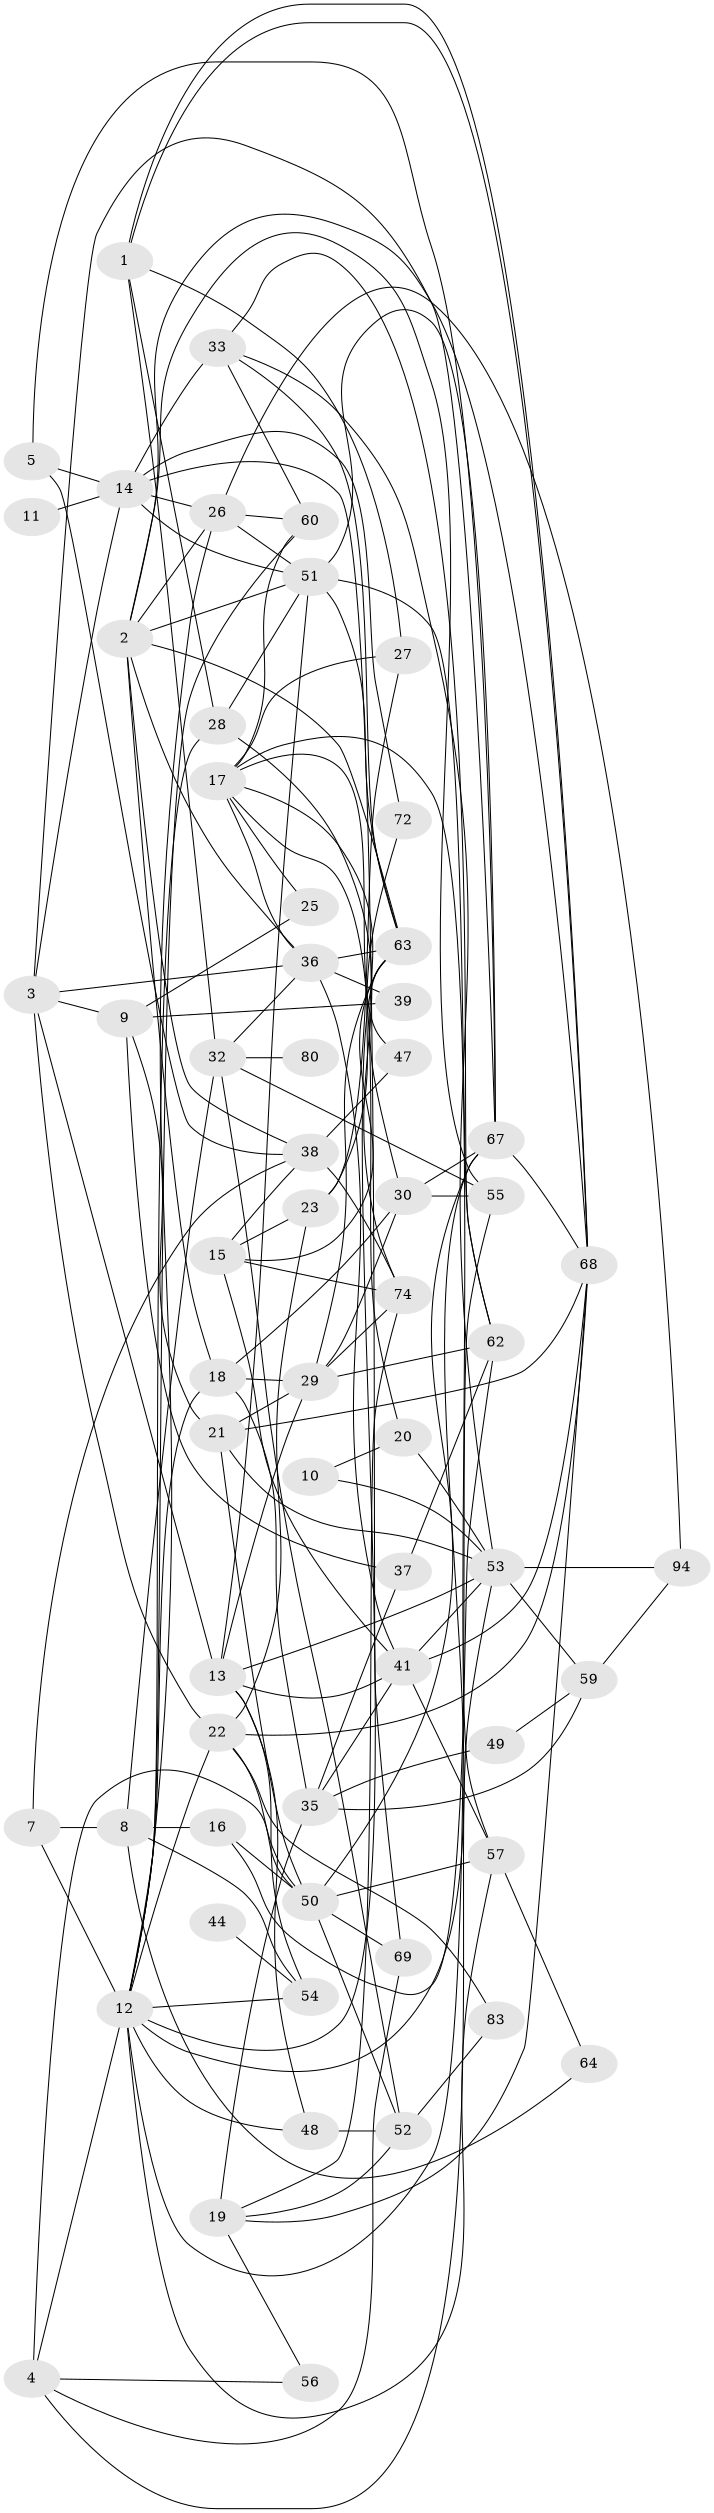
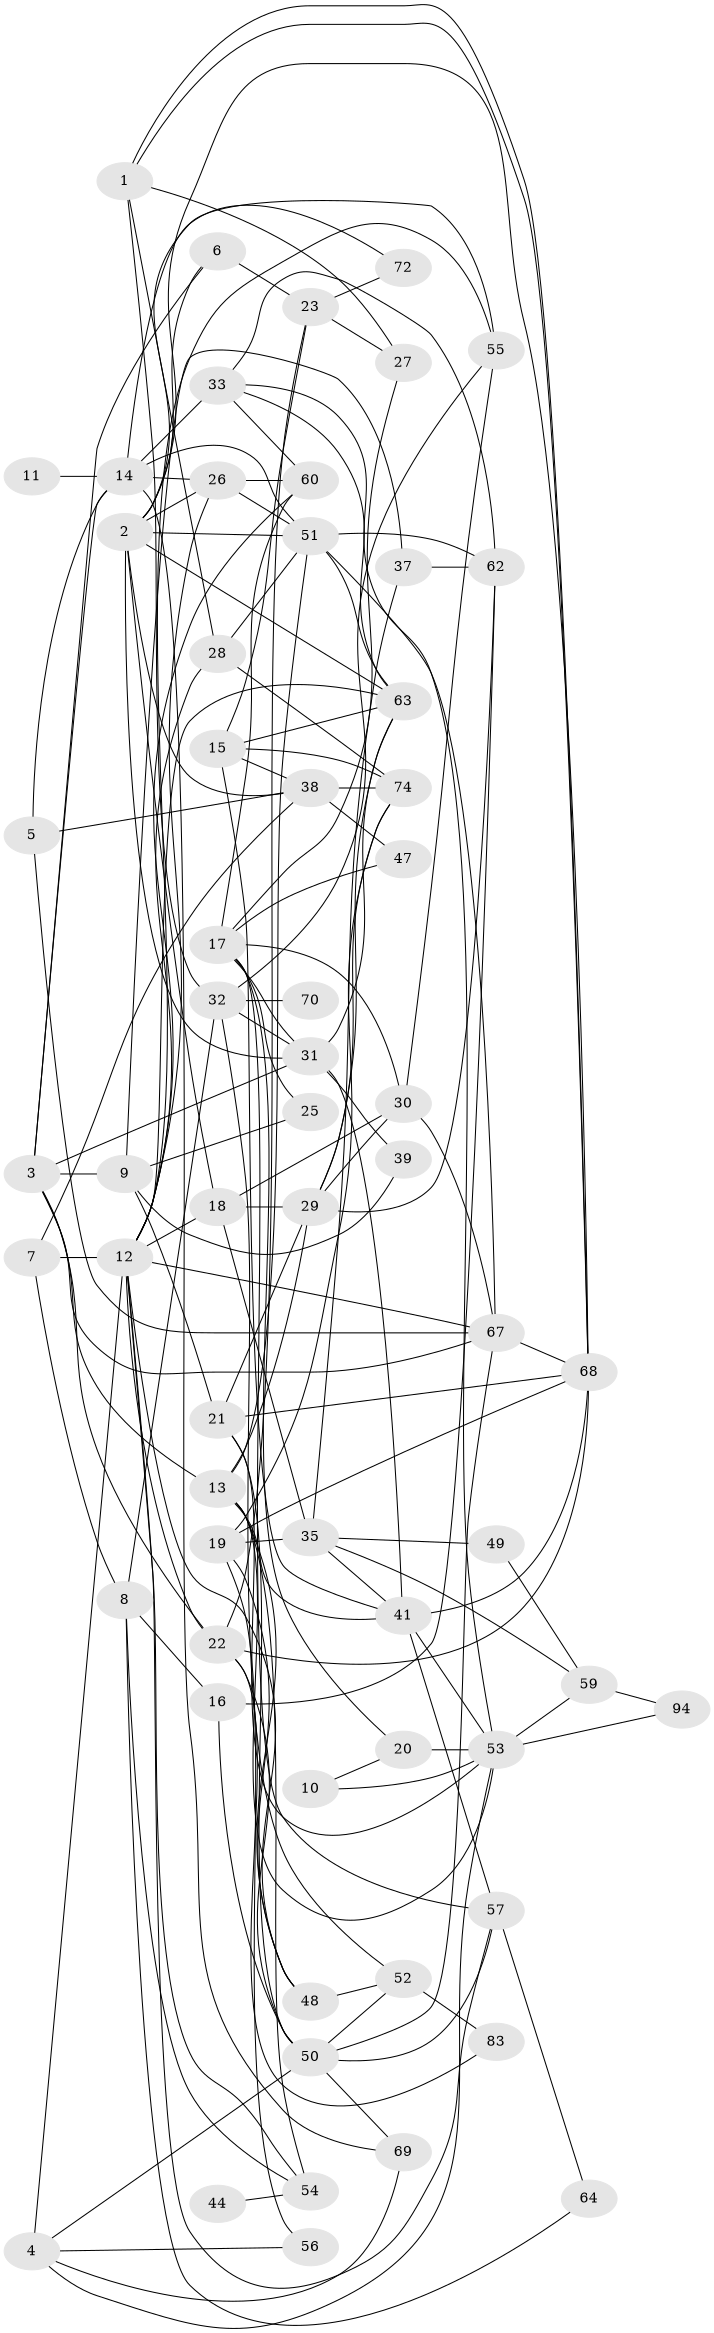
  graph {
    rankdir=LR
    node [color=gray90 style=filled]
    1 [super="+42"]
    27
    28
    32
    68 [super="+90"]
    51 [super="+71"]
    74 [super="+75"]
-   36 [super="+86"]
+   36 [super="+86" label=31]
    55 [super="+88"]
-   70 [label=80]
+   70
    52 [super="+58"]
    2 [super="+85"]
+   6
    18 [super="+87"]
    26
    38 [super="+91"]
    63 [super="+65"]
    23 [super="+73"]
    29
    30 [super="+45"]
    35 [super="+89"]
    60 [super="+76"]
    94
    39
    41 [super="+43"]
    47
    n27 [label=67 super="+67"]
    62 [super="+80"]
    3 [super="+82"]
    9 [super="+31"]
    13 [super="+46"]
    14 [super="+24"]
    22 [super="+84"]
    21
    25
    37
    53 [super="+77"]
    54
    48
    69
    33
    72
    50
    83
    4 [super="+78"]
    12 [super="+34"]
    56
    57 [super="+79"]
    59 [super="+81"]
    5
    8 [super="+40"]
    16
    64
    7
    10
    20
    11
    15 [super="+93"]
    17 [super="+92"]
    49
    19 [super="+66"]
    44
    1 -- 27
    1 -- 28
    1 -- 32
    1 -- 68
    1 -- 68
    28 -- 51
    28 -- 74
    32 -- 36
    32 -- 55
    32 -- 70
    32 -- 52
    51 -- 63
    51 -- n27
    51 -- 62
    36 -- 63
    36 -- 39
    36 -- 41
    52 -- 83
    2 -- 68
    2 -- 51
    2 -- 36
    2 -- 55
+   2 -- 6
    2 -- 18
    2 -- 26
    2 -- 38
    2 -- 63
+   6 -- 23
    18 -- 29
    18 -- 30
    18 -- 35
    26 -- 51
    26 -- 60
-   26 -- 94
    38 -- 74
    38 -- 47
    23 -- 27
    23 -- 72
    29 -- 74
    29 -- 63
    29 -- 30
    29 -- 62
    30 -- 55
    30 -- n27
    35 -- 41
    35 -- 37
    35 -- 59
    35 -- 49
    41 -- 68
    41 -- 53
    41 -- 57 [weight=2]
    n27 -- 68
    3 -- 36
+   3 -- 6
    3 -- n27
    3 -- 9
    3 -- 13
    3 -- 14
    3 -- 22
    9 -- 39
    9 -- 21
    9 -- 25 [weight=2]
    9 -- 37
    13 -- 51
    13 -- 29
    13 -- 41
    13 -- 53
    13 -- 54
    13 -- 48
    14 -- 51
    14 -- 26
    14 -- 69
    14 -- 33
    14 -- 72
    22 -- 68
    22 -- 23
    22 -- 50
    22 -- 83
    21 -- 68
    21 -- 29
    21 -- 53
    21 -- 50
    37 -- 62
    53 -- 94
    53 -- 59
    48 -- 52
    33 -- 63
    33 -- 60
    33 -- 62
    33 -- 53
    50 -- 52
    50 -- n27
    50 -- 69
    50 -- 57
    4 -- 53
    4 -- 69
    4 -- 50
    4 -- 12
    4 -- 56 [weight=2]
    12 -- 28
    12 -- 55
    12 -- 18
    12 -- 26
    12 -- 63
    12 -- 60
    12 -- n27
    12 -- 22
    12 -- 54
    12 -- 48
    12 -- 57
    57 -- 64
    59 -- 94
    5 -- 38
    5 -- n27
    5 -- 14
    8 -- 32 [weight=2]
    8 -- 54
    8 -- 16
    8 -- 64
    16 -- 62
    16 -- 50
    7 -- 38
    7 -- 12
    7 -- 8
    10 -- 53
    10 -- 20
    20 -- 53
    11 -- 14
    15 -- 74
    15 -- 38
    15 -- 63
    15 -- 23
    15 -- 41
    17 -- 27
    17 -- 36
    17 -- 30
    17 -- 60 [weight=2]
    17 -- 47
    17 -- 25
    17 -- 57
    17 -- 20
    49 -- 59
    19 -- 68
    19 -- 74
    19 -- 35
-   19 -- 52
+   19 -- 48
    19 -- 56
    44 -- 54
  }
